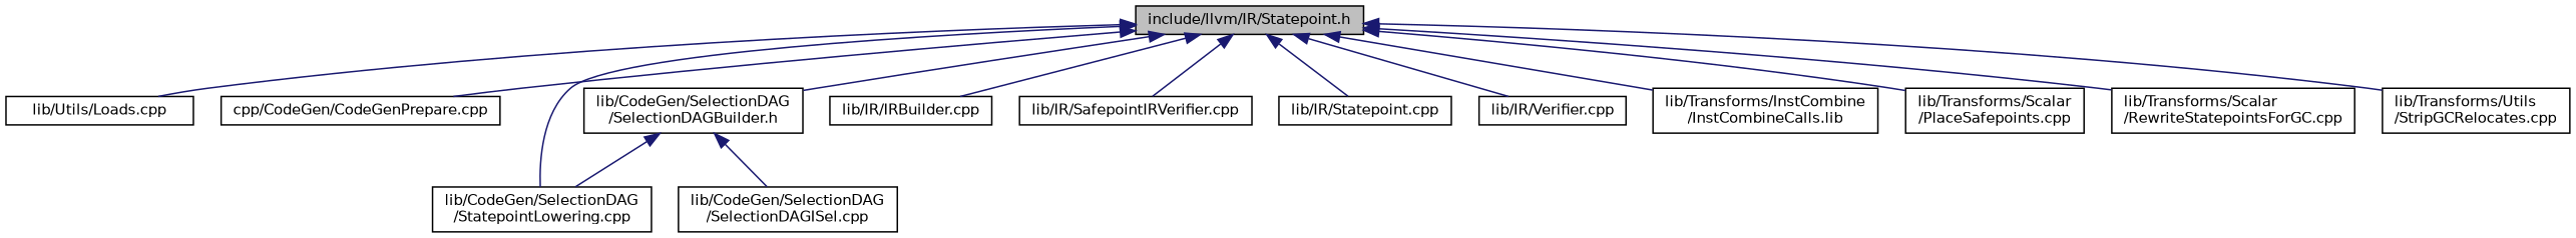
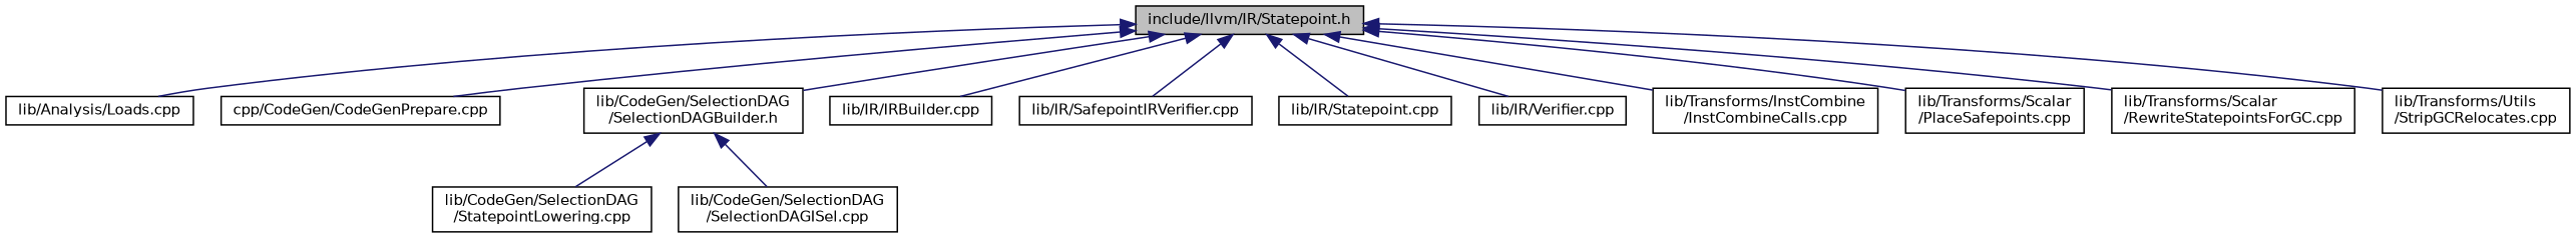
  digraph {
    node [color=black fontname=Helvetica fontsize=10 shape=box]
    edge [color=midnightblue dir=back fontname=Helvetica fontsize=10 labelfontname=Helvetica labelfontsize=10 style=solid]
    n1 [fillcolor=grey75 fontcolor=black height=0.2 label="include/llvm/IR/Statepoint.h" style=filled width=0.4]
-   n2 [height=0.2 label="lib/Utils/Loads.cpp" width=0.4]
+   n2 [height=0.2 label="lib/Analysis/Loads.cpp" width=0.4]
    n3 [height=0.2 label="cpp/CodeGen/CodeGenPrepare.cpp" width=0.4]
    n4 [height=0.2 label="lib/CodeGen/SelectionDAG\l/SelectionDAGBuilder.h" width=0.4]
    n5 [height=0.2 label="lib/CodeGen/SelectionDAG\l/StatepointLowering.cpp" width=0.4]
    n6 [height=0.2 label="lib/IR/IRBuilder.cpp" width=0.4]
    n7 [height=0.2 label="lib/IR/SafepointIRVerifier.cpp" width=0.4]
    n8 [height=0.2 label="lib/IR/Statepoint.cpp" width=0.4]
    n9 [height=0.2 label="lib/IR/Verifier.cpp" width=0.4]
-   n10 [height=0.2 label="lib/Transforms/InstCombine\l/InstCombineCalls.lib" width=0.4]
+   n10 [height=0.2 label="lib/Transforms/InstCombine\l/InstCombineCalls.cpp" width=0.4]
    n11 [height=0.2 label="lib/Transforms/Scalar\l/PlaceSafepoints.cpp" width=0.4]
    n12 [height=0.2 label="lib/Transforms/Scalar\l/RewriteStatepointsForGC.cpp" width=0.4]
    n13 [height=0.2 label="lib/Transforms/Utils\l/StripGCRelocates.cpp" width=0.4]
    n14 [height=0.2 label="lib/CodeGen/SelectionDAG\l/SelectionDAGISel.cpp" width=0.4]
    n1 -> n2
    n1 -> n3
    n1 -> n4
-   n1 -> n5
    n1 -> n6
    n1 -> n7
    n1 -> n8
    n1 -> n9
    n1 -> n10
    n1 -> n11
    n1 -> n12
    n1 -> n13
    n4 -> n5
    n4 -> n14
  }
